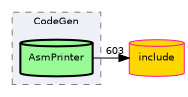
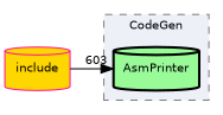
  digraph {
    compound=true
    rankdir=LR
    node [fontname=Helvetica fontsize=10 shape=cylinder]
    n1 [color=black fillcolor=palegreen label=AsmPrinter style="filled,bold,"]
    n2 [color=deeppink fillcolor=gold label=include style=filled]
    subgraph cluster_1 {
      bgcolor="#edf0f7"
      fontname=Helvetica
      fontsize=10
      label=CodeGen
      pencolor=grey50
      style="filled,dashed,"
      n1
    }
-   n1 -> n2 [fontname=Helvetica fontsize=10 headlabel=603 labeldistance=1.5 labelfontname=Helvetica labelfontsize=10]
+   n2 -> n1 [fontname=Helvetica fontsize=10 headlabel=603 labeldistance=1.5 labelfontname=Helvetica labelfontsize=10]
  }
